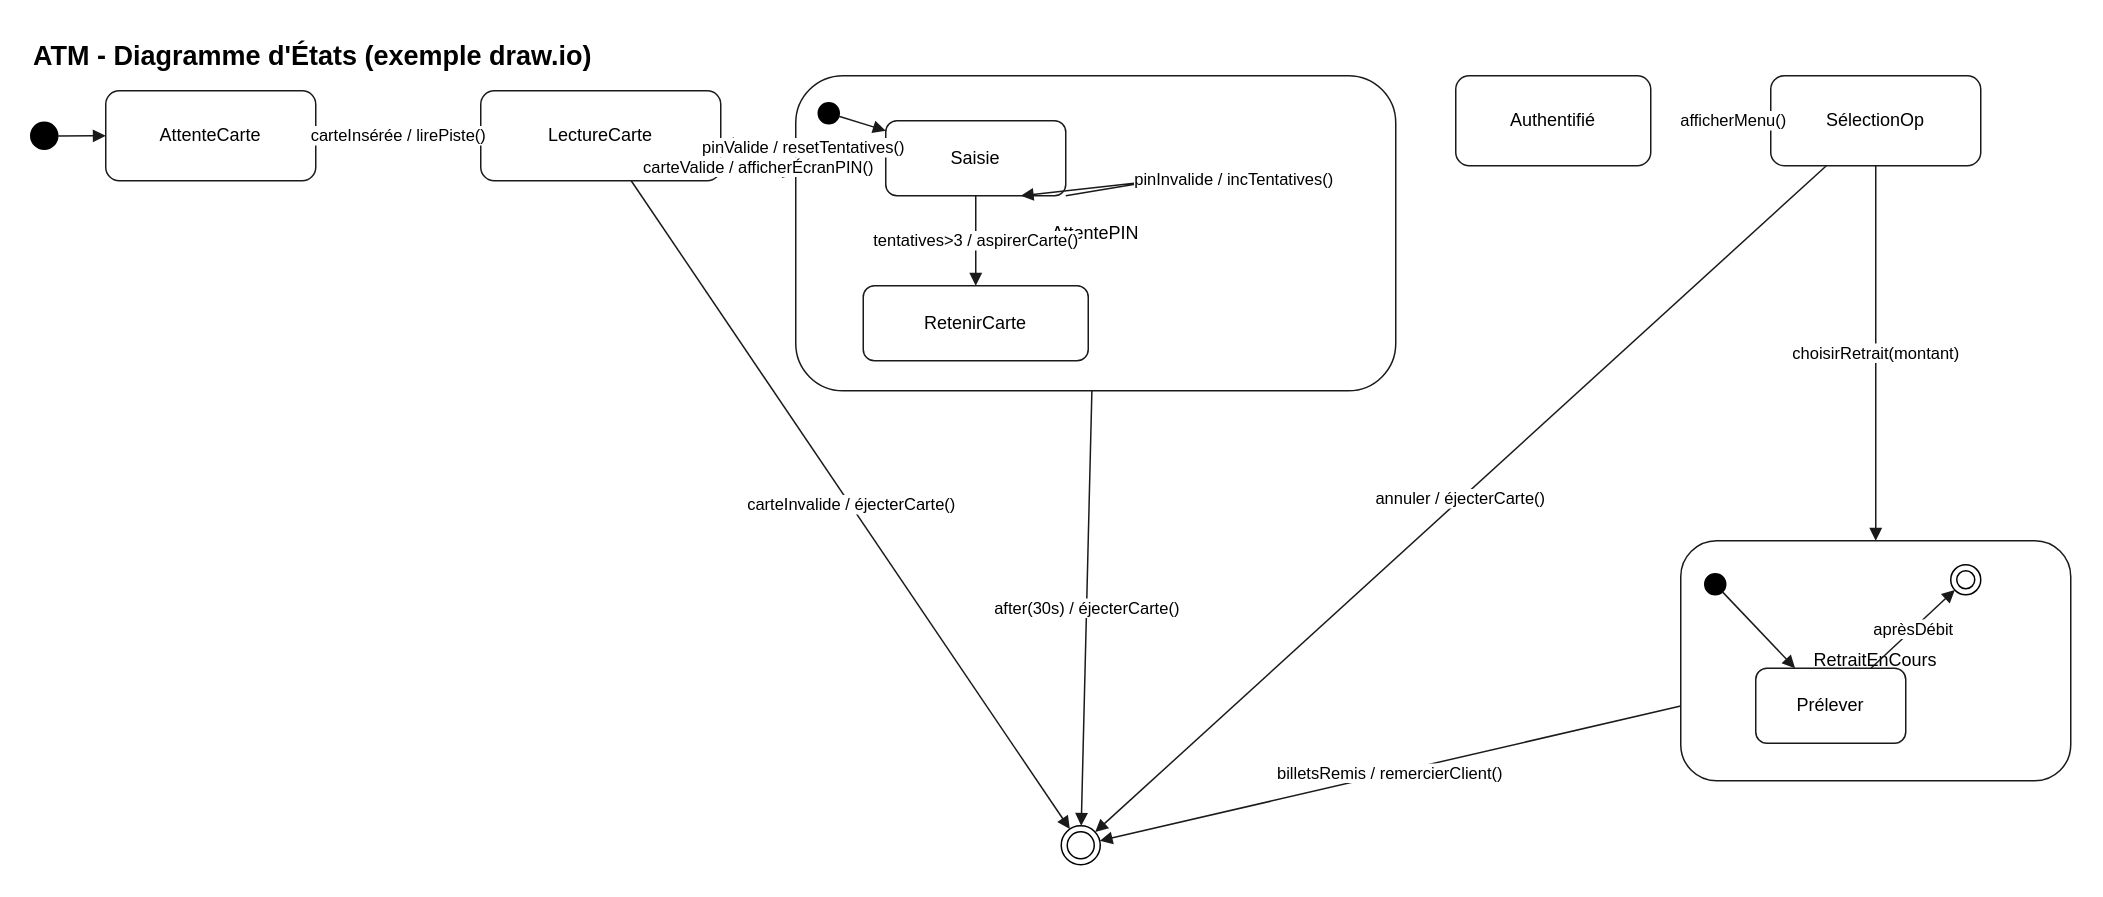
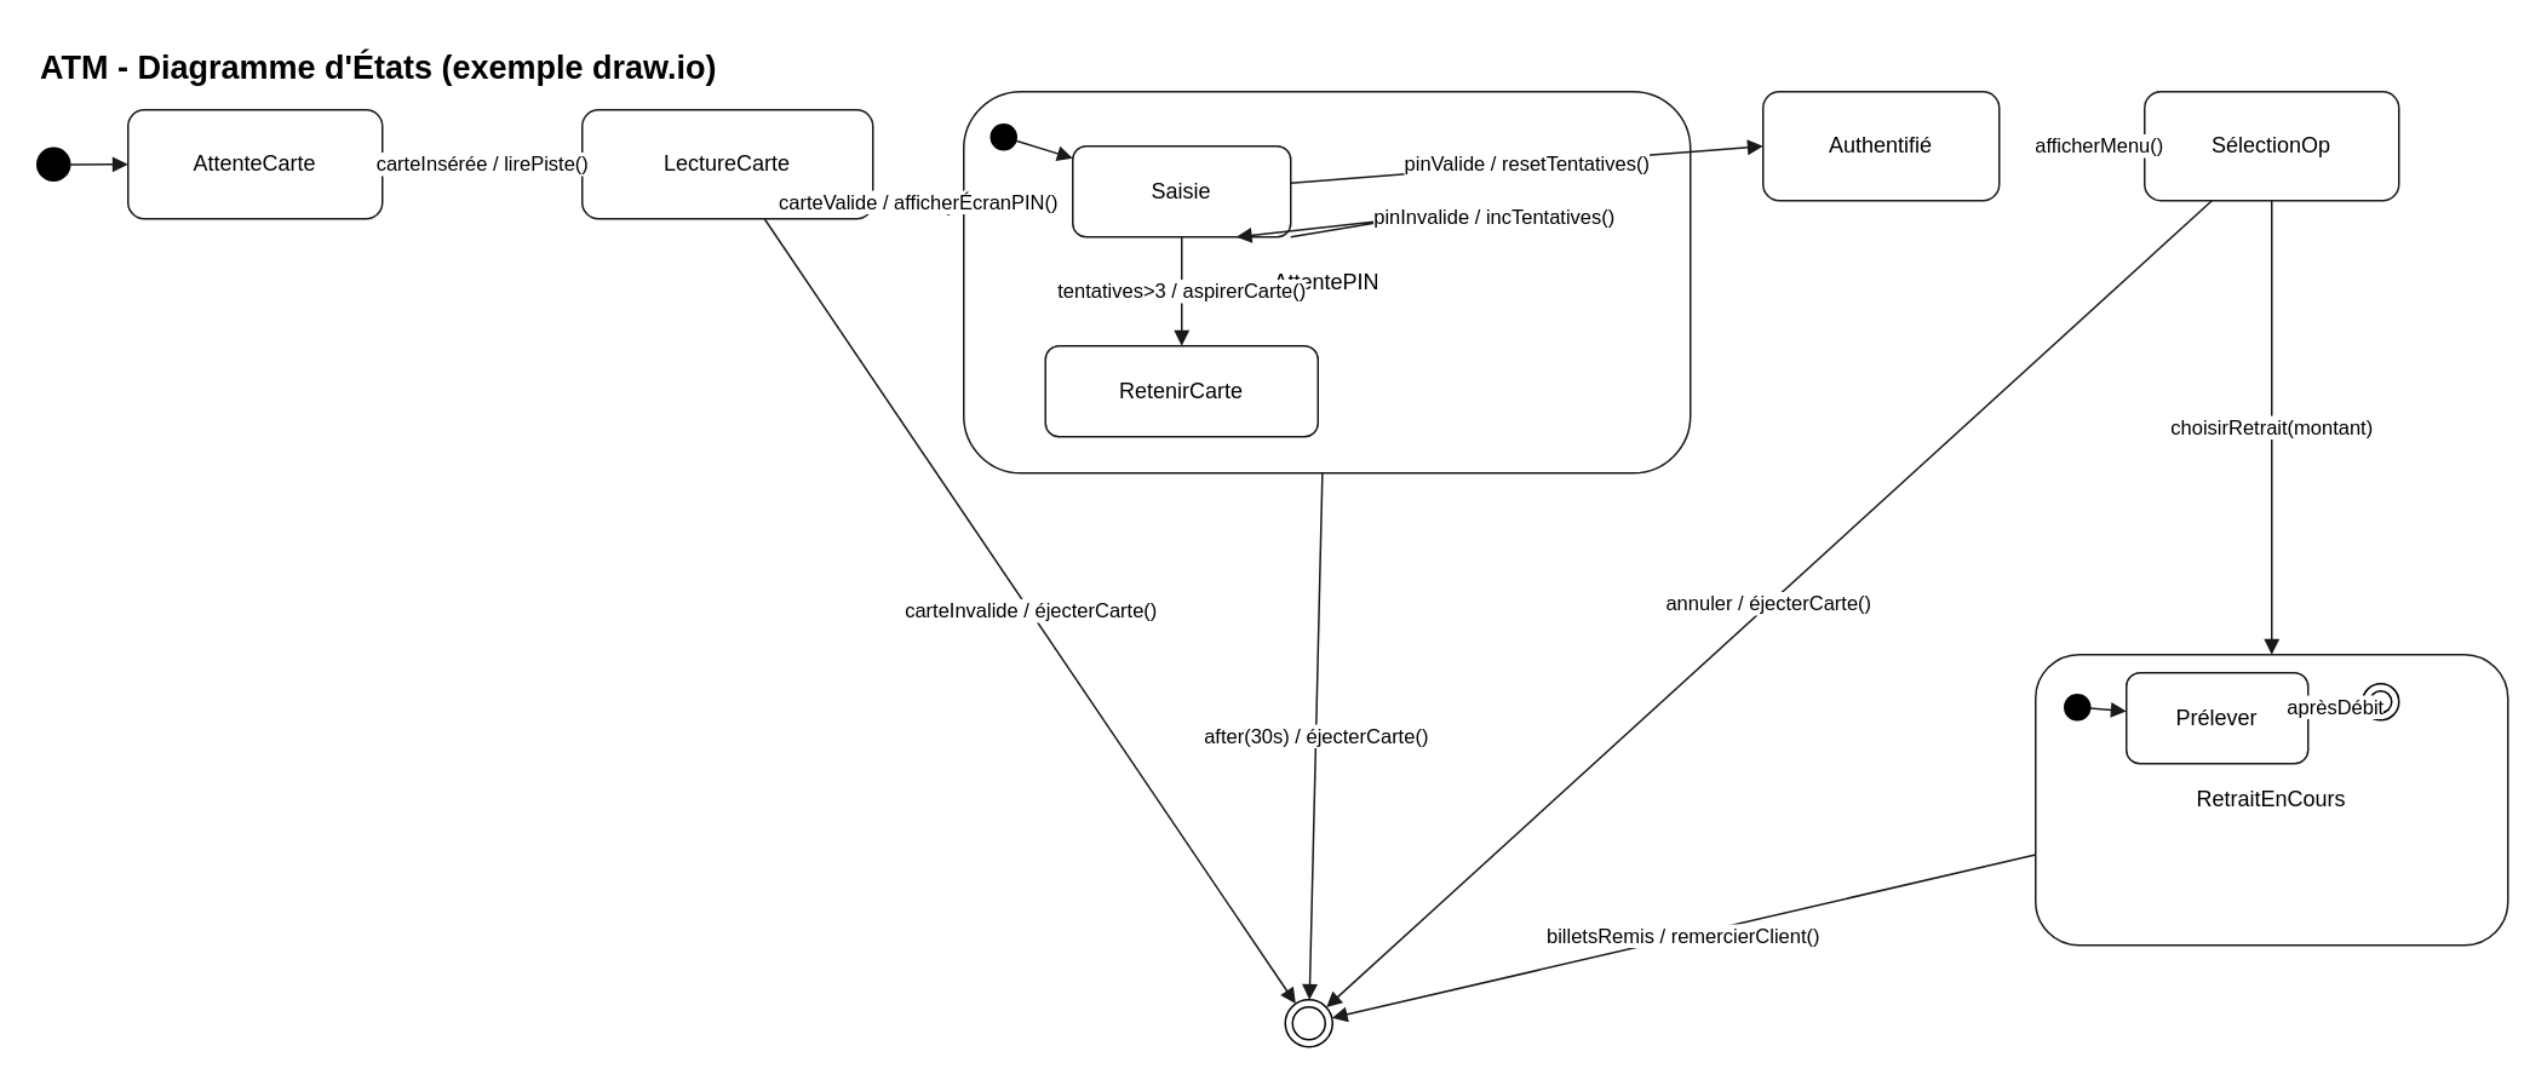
  <mxCell id="0" />
  <mxCell id="1" parent="0" />
  <mxCell id="2" style="shape=ellipse;perimeter=ellipsePerimeter;html=1;fillColor=#000000;strokeColor=#000000;" parent="1" vertex="1"><mxGeometry x="20" y="81" width="18" height="18" as="geometry" /></mxCell>
  <mxCell id="3" value="AttenteCarte" style="rounded=1;whiteSpace=wrap;html=1;labelPosition=center;verticalLabelPosition=middle;align=center;verticalAlign=middle;strokeColor=#1a1a1a;fillColor=#ffffff;spacing=4;" parent="1" vertex="1"><mxGeometry x="70" y="60" width="140" height="60" as="geometry" /></mxCell>
  <mxCell id="4" value="LectureCarte" style="rounded=1;whiteSpace=wrap;html=1;labelPosition=center;verticalLabelPosition=middle;align=center;verticalAlign=middle;strokeColor=#1a1a1a;fillColor=#ffffff;spacing=4;" parent="1" vertex="1"><mxGeometry x="320" y="60" width="160" height="60" as="geometry" /></mxCell>
  <mxCell id="5" style="shape=doubleEllipse;perimeter=ellipsePerimeter;html=1;fillColor=#ffffff;strokeColor=#000000;" parent="1" vertex="1"><mxGeometry x="707" y="550" width="26" height="26" as="geometry" /></mxCell>
  <mxCell id="6" value="AttentePIN" style="rounded=1;whiteSpace=wrap;html=1;labelPosition=center;verticalLabelPosition=middle;align=center;verticalAlign=middle;strokeColor=#1a1a1a;fillColor=#ffffff;spacing=4;container=1;recursiveResize=0;" parent="1" vertex="1"><mxGeometry x="530" y="50" width="400" height="210" as="geometry" /></mxCell>
  <mxCell id="7" style="shape=ellipse;perimeter=ellipsePerimeter;html=1;fillColor=#000000;strokeColor=#000000;" parent="6" vertex="1"><mxGeometry x="15" y="18" width="14" height="14" as="geometry" /></mxCell>
  <mxCell id="8" value="Saisie" style="rounded=1;whiteSpace=wrap;html=1;labelPosition=center;verticalLabelPosition=middle;align=center;verticalAlign=middle;strokeColor=#1a1a1a;fillColor=#ffffff;spacing=4;" parent="6" vertex="1"><mxGeometry x="60" y="30" width="120" height="50" as="geometry" /></mxCell>
  <mxCell id="9" value="RetenirCarte" style="rounded=1;whiteSpace=wrap;html=1;labelPosition=center;verticalLabelPosition=middle;align=center;verticalAlign=middle;strokeColor=#1a1a1a;fillColor=#ffffff;spacing=4;" parent="6" vertex="1"><mxGeometry x="45" y="140" width="150" height="50" as="geometry" /></mxCell>
  <mxCell id="10" style="endArrow=block;endFill=1;html=1;rounded=1;strokeColor=#1a1a1a;labelBackgroundColor=#ffffff;" parent="6" source="7" target="8" edge="1"><mxGeometry relative="1" as="geometry" /></mxCell>
  <mxCell id="11" value="pinInvalide / incTentatives()" style="endArrow=block;endFill=1;html=1;rounded=1;strokeColor=#1a1a1a;labelBackgroundColor=#ffffff;entryX=0.75;entryY=1;entryDx=0;entryDy=0;exitX=1;exitY=1;exitDx=0;exitDy=0;" parent="6" source="8" target="8" edge="1"><mxGeometry x="-0.186" y="-80" relative="1" as="geometry"><mxPoint x="180" y="30" as="sourcePoint" /><Array as="points"><mxPoint x="240" y="70" /></Array><mxPoint x="62" y="78" as="offset" /></mxGeometry></mxCell>
  <mxCell id="12" value="tentatives&amp;gt;3 / aspirerCarte()" style="endArrow=block;endFill=1;html=1;rounded=1;strokeColor=#1a1a1a;labelBackgroundColor=#ffffff;" parent="6" source="8" target="9" edge="1"><mxGeometry relative="1" as="geometry" /></mxCell>
  <mxCell id="13" value="Authentifié" style="rounded=1;whiteSpace=wrap;html=1;labelPosition=center;verticalLabelPosition=middle;align=center;verticalAlign=middle;strokeColor=#1a1a1a;fillColor=#ffffff;spacing=4;" parent="1" vertex="1"><mxGeometry x="970" y="50" width="130" height="60" as="geometry" /></mxCell>
  <mxCell id="14" value="SélectionOp" style="rounded=1;whiteSpace=wrap;html=1;labelPosition=center;verticalLabelPosition=middle;align=center;verticalAlign=middle;strokeColor=#1a1a1a;fillColor=#ffffff;spacing=4;" parent="1" vertex="1"><mxGeometry x="1180" y="50" width="140" height="60" as="geometry" /></mxCell>
  <mxCell id="15" value="RetraitEnCours" style="rounded=1;whiteSpace=wrap;html=1;labelPosition=center;verticalLabelPosition=middle;align=center;verticalAlign=middle;strokeColor=#1a1a1a;fillColor=#ffffff;spacing=4;container=1;recursiveResize=0;" parent="1" vertex="1"><mxGeometry x="1120" y="360" width="260" height="160" as="geometry" /></mxCell>
  <mxCell id="16" style="shape=ellipse;perimeter=ellipsePerimeter;html=1;fillColor=#000000;strokeColor=#000000;" parent="15" vertex="1"><mxGeometry x="16" y="22" width="14" height="14" as="geometry" /></mxCell>
- <mxCell id="17" value="Prélever" style="rounded=1;whiteSpace=wrap;html=1;labelPosition=center;verticalLabelPosition=middle;align=center;verticalAlign=middle;strokeColor=#1a1a1a;fillColor=#ffffff;spacing=4;" parent="15" vertex="1"><mxGeometry x="50" y="85" width="100" height="50" as="geometry" /></mxCell>
+ <mxCell id="17" value="Prélever" style="rounded=1;whiteSpace=wrap;html=1;labelPosition=center;verticalLabelPosition=middle;align=center;verticalAlign=middle;strokeColor=#1a1a1a;fillColor=#ffffff;spacing=4;" parent="15" vertex="1"><mxGeometry x="50" y="10" width="100" height="50" as="geometry" /></mxCell>
  <mxCell id="18" style="shape=doubleEllipse;perimeter=ellipsePerimeter;html=1;fillColor=#ffffff;strokeColor=#000000;" parent="15" vertex="1"><mxGeometry x="180" y="16" width="20" height="20" as="geometry" /></mxCell>
  <mxCell id="19" style="endArrow=block;endFill=1;html=1;rounded=1;strokeColor=#1a1a1a;labelBackgroundColor=#ffffff;" parent="15" source="16" target="17" edge="1"><mxGeometry relative="1" as="geometry" /></mxCell>
  <mxCell id="20" value="aprèsDébit" style="endArrow=block;endFill=1;html=1;rounded=1;strokeColor=#1a1a1a;labelBackgroundColor=#ffffff;" parent="15" source="17" target="18" edge="1"><mxGeometry relative="1" as="geometry" /></mxCell>
  <mxCell id="21" style="endArrow=block;endFill=1;html=1;rounded=1;strokeColor=#1a1a1a;labelBackgroundColor=#ffffff;" parent="1" source="2" target="3" edge="1"><mxGeometry relative="1" as="geometry" /></mxCell>
  <mxCell id="22" value="carteInsérée / lirePiste()" style="endArrow=block;endFill=1;html=1;rounded=1;strokeColor=#1a1a1a;labelBackgroundColor=#ffffff;" parent="1" source="3" target="4" edge="1"><mxGeometry relative="1" as="geometry" /></mxCell>
  <mxCell id="23" value="carteValide / afficherÉcranPIN()" style="endArrow=block;endFill=1;html=1;rounded=1;strokeColor=#1a1a1a;labelBackgroundColor=#ffffff;" parent="1" source="4" target="6" edge="1"><mxGeometry relative="1" as="geometry" /></mxCell>
  <mxCell id="24" value="carteInvalide / éjecterCarte()" style="endArrow=block;endFill=1;html=1;rounded=1;strokeColor=#1a1a1a;labelBackgroundColor=#ffffff;" parent="1" source="4" target="5" edge="1"><mxGeometry relative="1" as="geometry" /></mxCell>
  <mxCell id="25" value="after(30s) / éjecterCarte()" style="endArrow=block;endFill=1;html=1;rounded=1;strokeColor=#1a1a1a;labelBackgroundColor=#ffffff;" parent="1" source="6" target="5" edge="1"><mxGeometry relative="1" as="geometry" /></mxCell>
  <mxCell id="26" value="afficherMenu()" style="endArrow=block;endFill=1;html=1;rounded=1;strokeColor=#1a1a1a;labelBackgroundColor=#ffffff;" parent="1" target="14" edge="1"><mxGeometry relative="1" as="geometry"><mxPoint x="1130" y="80" as="sourcePoint" /></mxGeometry></mxCell>
  <mxCell id="27" value="choisirRetrait(montant)" style="endArrow=block;endFill=1;html=1;rounded=1;strokeColor=#1a1a1a;labelBackgroundColor=#ffffff;" parent="1" source="14" target="15" edge="1"><mxGeometry relative="1" as="geometry" /></mxCell>
  <mxCell id="28" value="annuler / éjecterCarte()" style="endArrow=block;endFill=1;html=1;rounded=1;strokeColor=#1a1a1a;labelBackgroundColor=#ffffff;" parent="1" source="14" target="5" edge="1"><mxGeometry relative="1" as="geometry" /></mxCell>
  <mxCell id="29" value="billetsRemis / remercierClient()" style="endArrow=block;endFill=1;html=1;rounded=1;strokeColor=#1a1a1a;labelBackgroundColor=#ffffff;" parent="1" source="15" target="5" edge="1"><mxGeometry relative="1" as="geometry" /></mxCell>
  <mxCell id="30" value="ATM - Diagramme d'États (exemple draw.io)" style="text;whiteSpace=wrap;html=1;align=left;verticalAlign=top;fontSize=18;fontStyle=1;" parent="1" vertex="1"><mxGeometry x="20" y="20" width="520" height="30" as="geometry" /></mxCell>
- <mxCell id="31" value="pinValide / resetTentatives()" style="endArrow=block;endFill=1;html=1;rounded=1;strokeColor=#1a1a1a;labelBackgroundColor=#ffffff;" parent="1" source="8" target="4" edge="1"><mxGeometry relative="1" as="geometry"><mxPoint x="800" y="102.209" as="targetPoint" /></mxGeometry></mxCell>
+ <mxCell id="31" value="pinValide / resetTentatives()" style="endArrow=block;endFill=1;html=1;rounded=1;strokeColor=#1a1a1a;labelBackgroundColor=#ffffff;entryX=0;entryY=0.5;entryDx=0;entryDy=0;" parent="1" source="8" target="13" edge="1"><mxGeometry relative="1" as="geometry"><mxPoint x="800" y="102.209" as="targetPoint" /></mxGeometry></mxCell>
